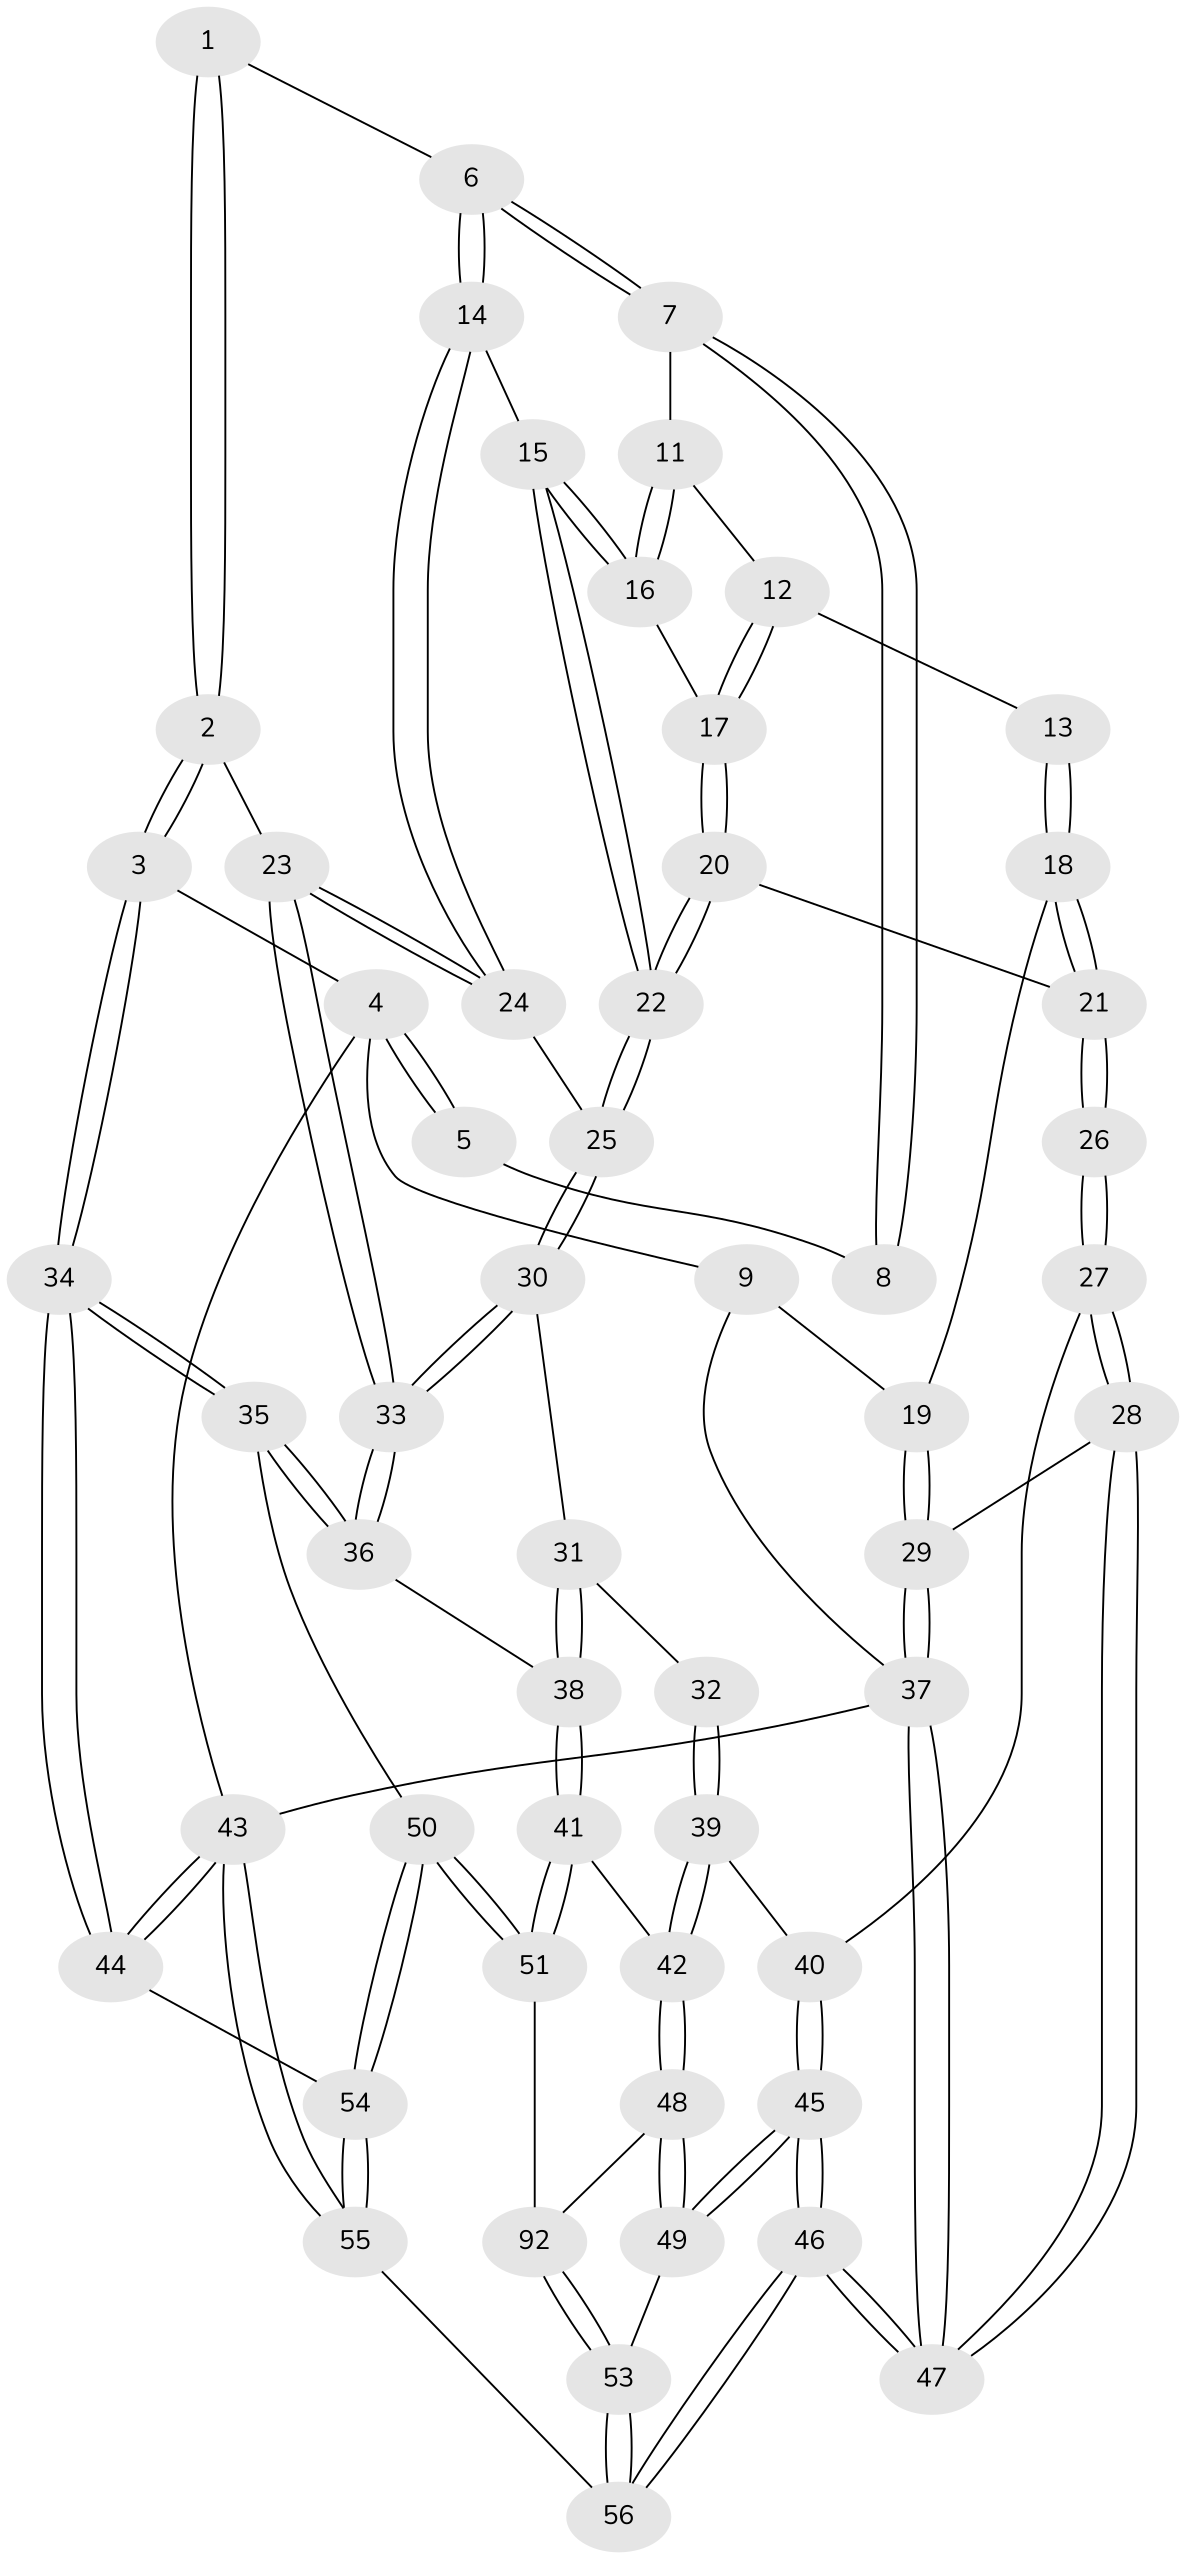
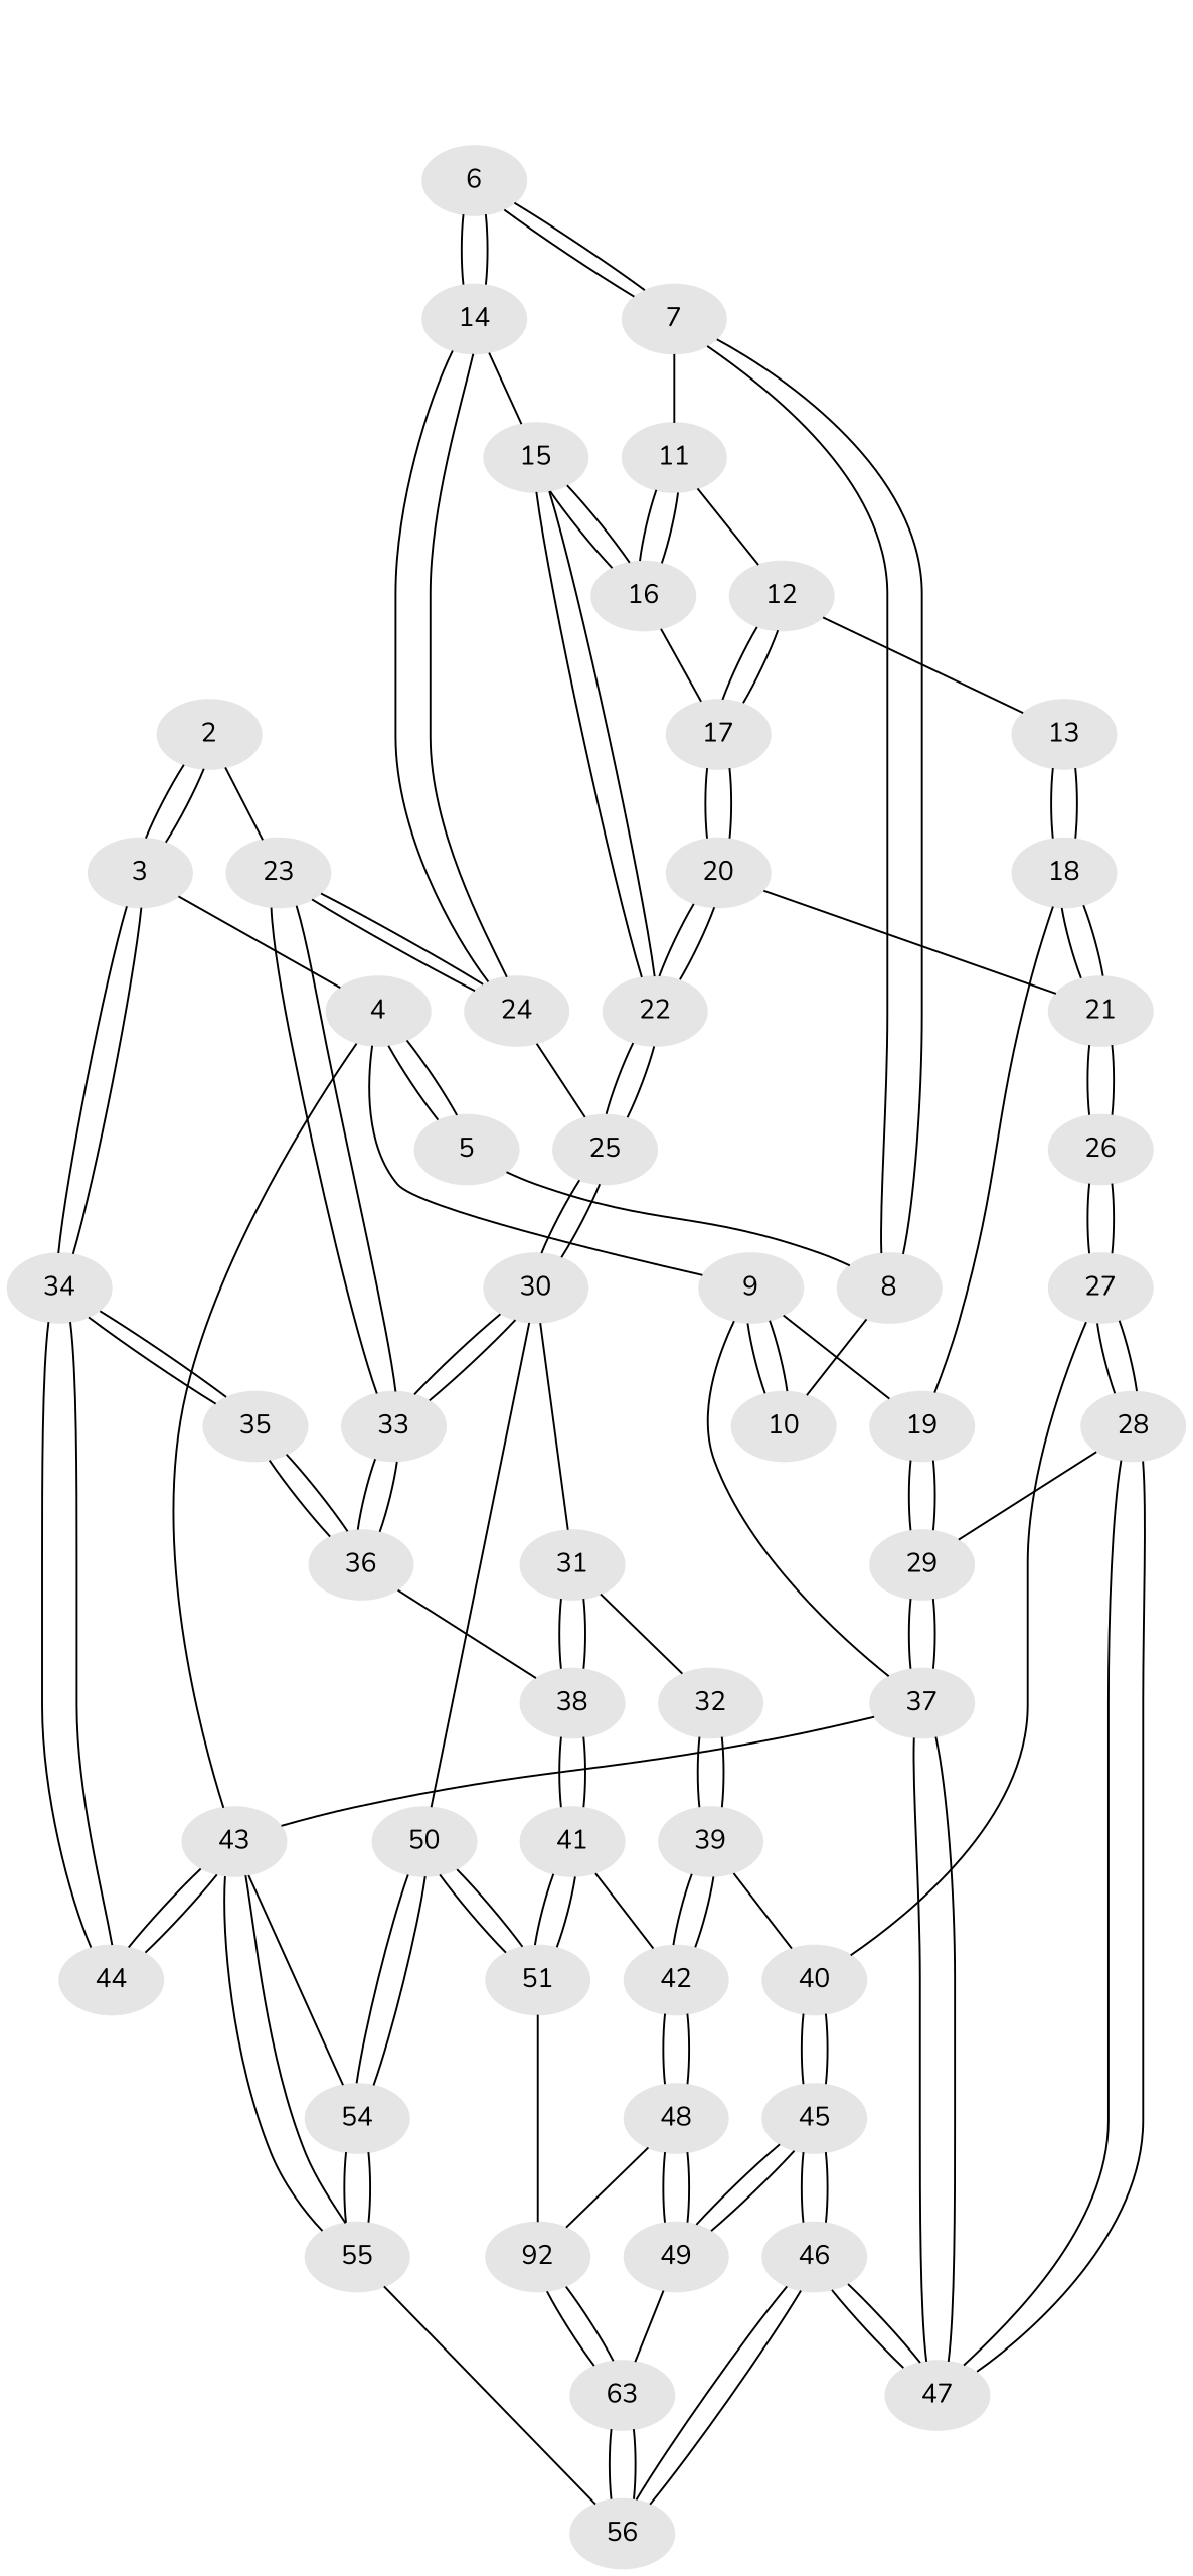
  graph {
    fontname=Nunito
    node [color=gray90 fontname=Nunito style=filled]
    edge [fontname=Nunito]
-   1
    2
    6
    3
    23
    7
    14
    4
    34
    24
    33
    5
    9
    43
    35
    44
    8
+   10
    19
    37
    55
    11
    15
    12
    16
    29
    47
    13
    18
    17
    20
    21
    22
    25
    26
    27
    30
    36
    31
    28
    40
    32
    39
    45
    38
    41
    42
    50
    54
    51
    48
    46
    49
    n54 [label=92]
    56
-   53
-   1 -- 2
-   1 -- 2
-   1 -- 6
+   53 [label=63]
    2 -- 3
    2 -- 3
    2 -- 23
    6 -- 7
    6 -- 7
    6 -- 14
    6 -- 14
    3 -- 4
    3 -- 34
    3 -- 34
    23 -- 24
    23 -- 24
    23 -- 33
    23 -- 33
    7 -- 8
    7 -- 8
    7 -- 11
    14 -- 24
    14 -- 24
    14 -- 15
    4 -- 5
    4 -- 5
    4 -- 9
    4 -- 43
    34 -- 35
    34 -- 35
    34 -- 44
    34 -- 44
    24 -- 25
    33 -- 36
    33 -- 36
    5 -- 8
+   9 -- 10
+   9 -- 10
    9 -- 19
    9 -- 37
    43 -- 44
    43 -- 44
    43 -- 55
    43 -- 55
    35 -- 36
    35 -- 36
-   35 -- 50
-   44 -- 54
+   30 -- 50
+   43 -- 54
+   8 -- 10
    19 -- 29
    19 -- 29
    37 -- 43
    37 -- 47
    37 -- 47
    55 -- 56
    11 -- 12
    11 -- 16
    11 -- 16
    15 -- 16
    15 -- 16
    15 -- 22
    15 -- 22
    12 -- 13
    12 -- 17
    12 -- 17
    16 -- 17
    29 -- 37
    29 -- 37
    13 -- 18
    13 -- 18
    18 -- 19
    18 -- 21
    18 -- 21
    17 -- 20
    17 -- 20
    20 -- 21
    20 -- 22
    20 -- 22
    21 -- 26
    21 -- 26
    22 -- 25
    22 -- 25
    25 -- 30
    25 -- 30
    26 -- 27
    26 -- 27
    27 -- 28
    27 -- 28
    27 -- 40
    30 -- 33
    30 -- 33
    30 -- 31
    36 -- 38
    31 -- 32
    31 -- 38
    31 -- 38
    28 -- 29
    28 -- 47
    28 -- 47
    40 -- 45
    40 -- 45
    32 -- 39
    32 -- 39
    39 -- 40
    39 -- 42
    39 -- 42
    45 -- 46
    45 -- 46
    45 -- 49
    45 -- 49
    38 -- 41
    38 -- 41
    41 -- 42
    41 -- 51
    41 -- 51
    42 -- 48
    42 -- 48
    50 -- 54
    50 -- 54
    50 -- 51
    50 -- 51
    54 -- 55
    54 -- 55
    51 -- n54
    48 -- 49
    48 -- 49
    48 -- n54
    46 -- 47
    46 -- 47
    46 -- 56
    46 -- 56
    49 -- 53
    n54 -- 53
    n54 -- 53
    53 -- 56
    53 -- 56
  }
